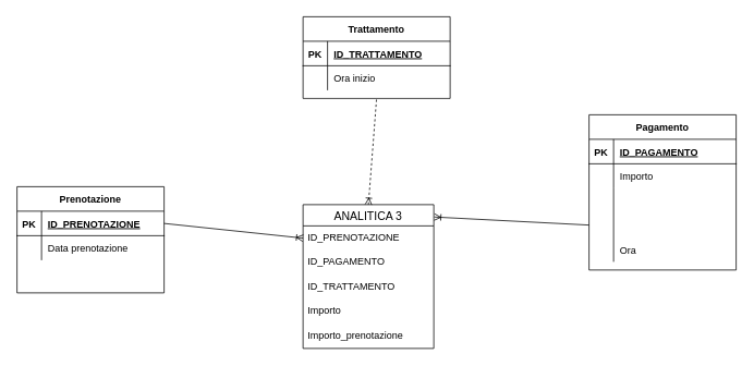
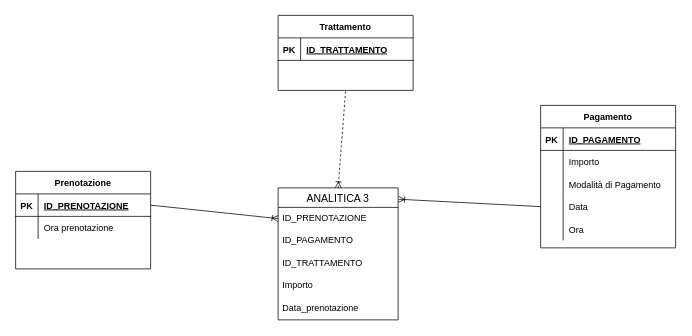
  <mxCell id="0" />
  <mxCell id="1" parent="0" />
  <mxCell id="2" value="ANALITICA 3" style="swimlane;fontStyle=0;childLayout=stackLayout;horizontal=1;startSize=26;horizontalStack=0;resizeParent=1;resizeParentMax=0;resizeLast=0;collapsible=1;marginBottom=0;align=center;fontSize=14;" parent="1" vertex="1"><mxGeometry x="370" y="250" width="160" height="176" as="geometry" /></mxCell>
  <mxCell id="3" value="ID_PRENOTAZIONE" style="text;strokeColor=none;fillColor=none;spacingLeft=4;spacingRight=4;overflow=hidden;rotatable=0;points=[[0,0.5],[1,0.5]];portConstraint=eastwest;fontSize=12;" parent="2" vertex="1"><mxGeometry y="26" width="160" height="30" as="geometry" /></mxCell>
  <mxCell id="4" value="ID_PAGAMENTO" style="text;strokeColor=none;fillColor=none;spacingLeft=4;spacingRight=4;overflow=hidden;rotatable=0;points=[[0,0.5],[1,0.5]];portConstraint=eastwest;fontSize=12;" parent="2" vertex="1"><mxGeometry y="56" width="160" height="30" as="geometry" /></mxCell>
  <mxCell id="5" value="ID_TRATTAMENTO" style="text;strokeColor=none;fillColor=none;spacingLeft=4;spacingRight=4;overflow=hidden;rotatable=0;points=[[0,0.5],[1,0.5]];portConstraint=eastwest;fontSize=12;" parent="2" vertex="1"><mxGeometry y="86" width="160" height="30" as="geometry" /></mxCell>
  <mxCell id="6" value="Importo" style="text;strokeColor=none;fillColor=none;spacingLeft=4;spacingRight=4;overflow=hidden;rotatable=0;points=[[0,0.5],[1,0.5]];portConstraint=eastwest;fontSize=12;" parent="2" vertex="1"><mxGeometry y="116" width="160" height="30" as="geometry" /></mxCell>
- <mxCell id="7" value="Importo_prenotazione" style="text;strokeColor=none;fillColor=none;spacingLeft=4;spacingRight=4;overflow=hidden;rotatable=0;points=[[0,0.5],[1,0.5]];portConstraint=eastwest;fontSize=12;" parent="2" vertex="1"><mxGeometry y="146" width="160" height="30" as="geometry" /></mxCell>
+ <mxCell id="7" value="Data_prenotazione" style="text;strokeColor=none;fillColor=none;spacingLeft=4;spacingRight=4;overflow=hidden;rotatable=0;points=[[0,0.5],[1,0.5]];portConstraint=eastwest;fontSize=12;" parent="2" vertex="1"><mxGeometry y="146" width="160" height="30" as="geometry" /></mxCell>
  <mxCell id="8" value="Trattamento" style="shape=table;startSize=30;container=1;collapsible=1;childLayout=tableLayout;fixedRows=1;rowLines=0;fontStyle=1;align=center;resizeLast=1;" parent="1" vertex="1"><mxGeometry x="370" y="20" width="180" height="100" as="geometry" /></mxCell>
  <mxCell id="9" value="" style="shape=partialRectangle;collapsible=0;dropTarget=0;pointerEvents=0;fillColor=none;top=0;left=0;bottom=1;right=0;points=[[0,0.5],[1,0.5]];portConstraint=eastwest;" parent="8" vertex="1"><mxGeometry y="30" width="180" height="30" as="geometry" /></mxCell>
  <mxCell id="10" value="PK" style="shape=partialRectangle;connectable=0;fillColor=none;top=0;left=0;bottom=0;right=0;fontStyle=1;overflow=hidden;" parent="9" vertex="1"><mxGeometry width="30" height="30" as="geometry" /></mxCell>
  <mxCell id="11" value="ID_TRATTAMENTO" style="shape=partialRectangle;connectable=0;fillColor=none;top=0;left=0;bottom=0;right=0;align=left;spacingLeft=6;fontStyle=5;overflow=hidden;" parent="9" vertex="1"><mxGeometry x="30" width="150" height="30" as="geometry" /></mxCell>
  <mxCell id="12" value="" style="shape=partialRectangle;collapsible=0;dropTarget=0;pointerEvents=0;fillColor=none;top=0;left=0;bottom=0;right=0;points=[[0,0.5],[1,0.5]];portConstraint=eastwest;" parent="8" vertex="1"><mxGeometry y="60" width="180" height="30" as="geometry" /></mxCell>
  <mxCell id="13" value="" style="shape=partialRectangle;connectable=0;fillColor=none;top=0;left=0;bottom=0;right=0;editable=1;overflow=hidden;" parent="12" vertex="1"><mxGeometry width="30" height="30" as="geometry" /></mxCell>
- <mxCell id="14" value="Ora inizio " style="shape=partialRectangle;connectable=0;fillColor=none;top=0;left=0;bottom=0;right=0;align=left;spacingLeft=6;overflow=hidden;" parent="12" vertex="1"><mxGeometry x="30" width="150" height="30" as="geometry" /></mxCell>
  <mxCell id="15" value="Pagamento" style="shape=table;startSize=30;container=1;collapsible=1;childLayout=tableLayout;fixedRows=1;rowLines=0;fontStyle=1;align=center;resizeLast=1;" parent="1" vertex="1"><mxGeometry x="720" y="140" width="180" height="190" as="geometry" /></mxCell>
  <mxCell id="16" value="" style="shape=partialRectangle;collapsible=0;dropTarget=0;pointerEvents=0;fillColor=none;top=0;left=0;bottom=1;right=0;points=[[0,0.5],[1,0.5]];portConstraint=eastwest;" parent="15" vertex="1"><mxGeometry y="30" width="180" height="30" as="geometry" /></mxCell>
  <mxCell id="17" value="PK" style="shape=partialRectangle;connectable=0;fillColor=none;top=0;left=0;bottom=0;right=0;fontStyle=1;overflow=hidden;" parent="16" vertex="1"><mxGeometry width="30" height="30" as="geometry" /></mxCell>
  <mxCell id="18" value="ID_PAGAMENTO" style="shape=partialRectangle;connectable=0;fillColor=none;top=0;left=0;bottom=0;right=0;align=left;spacingLeft=6;fontStyle=5;overflow=hidden;" parent="16" vertex="1"><mxGeometry x="30" width="150" height="30" as="geometry" /></mxCell>
  <mxCell id="19" value="" style="shape=partialRectangle;collapsible=0;dropTarget=0;pointerEvents=0;fillColor=none;top=0;left=0;bottom=0;right=0;points=[[0,0.5],[1,0.5]];portConstraint=eastwest;" parent="15" vertex="1"><mxGeometry y="60" width="180" height="30" as="geometry" /></mxCell>
  <mxCell id="20" value="" style="shape=partialRectangle;connectable=0;fillColor=none;top=0;left=0;bottom=0;right=0;editable=1;overflow=hidden;" parent="19" vertex="1"><mxGeometry width="30" height="30" as="geometry" /></mxCell>
  <mxCell id="21" value="Importo" style="shape=partialRectangle;connectable=0;fillColor=none;top=0;left=0;bottom=0;right=0;align=left;spacingLeft=6;overflow=hidden;" parent="19" vertex="1"><mxGeometry x="30" width="150" height="30" as="geometry" /></mxCell>
  <mxCell id="22" value="" style="shape=partialRectangle;collapsible=0;dropTarget=0;pointerEvents=0;fillColor=none;top=0;left=0;bottom=0;right=0;points=[[0,0.5],[1,0.5]];portConstraint=eastwest;" parent="15" vertex="1"><mxGeometry y="90" width="180" height="30" as="geometry" /></mxCell>
  <mxCell id="23" value="" style="shape=partialRectangle;connectable=0;fillColor=none;top=0;left=0;bottom=0;right=0;editable=1;overflow=hidden;" parent="22" vertex="1"><mxGeometry width="30" height="30" as="geometry" /></mxCell>
+ <mxCell id="24" value="Modalità di Pagamento" style="shape=partialRectangle;connectable=0;fillColor=none;top=0;left=0;bottom=0;right=0;align=left;spacingLeft=6;overflow=hidden;" parent="22" vertex="1"><mxGeometry x="30" width="150" height="30" as="geometry" /></mxCell>
  <mxCell id="25" value="" style="shape=partialRectangle;collapsible=0;dropTarget=0;pointerEvents=0;fillColor=none;top=0;left=0;bottom=0;right=0;points=[[0,0.5],[1,0.5]];portConstraint=eastwest;" parent="15" vertex="1"><mxGeometry y="120" width="180" height="30" as="geometry" /></mxCell>
  <mxCell id="26" value="" style="shape=partialRectangle;connectable=0;fillColor=none;top=0;left=0;bottom=0;right=0;editable=1;overflow=hidden;" parent="25" vertex="1"><mxGeometry width="30" height="30" as="geometry" /></mxCell>
+ <mxCell id="27" value="Data" style="shape=partialRectangle;connectable=0;fillColor=none;top=0;left=0;bottom=0;right=0;align=left;spacingLeft=6;overflow=hidden;" parent="25" vertex="1"><mxGeometry x="30" width="150" height="30" as="geometry" /></mxCell>
  <mxCell id="28" style="shape=partialRectangle;collapsible=0;dropTarget=0;pointerEvents=0;fillColor=none;top=0;left=0;bottom=0;right=0;points=[[0,0.5],[1,0.5]];portConstraint=eastwest;" parent="15" vertex="1"><mxGeometry y="150" width="180" height="30" as="geometry" /></mxCell>
  <mxCell id="29" style="shape=partialRectangle;connectable=0;fillColor=none;top=0;left=0;bottom=0;right=0;editable=1;overflow=hidden;" parent="28" vertex="1"><mxGeometry width="30" height="30" as="geometry" /></mxCell>
  <mxCell id="30" value="Ora" style="shape=partialRectangle;connectable=0;fillColor=none;top=0;left=0;bottom=0;right=0;align=left;spacingLeft=6;overflow=hidden;" parent="28" vertex="1"><mxGeometry x="30" width="150" height="30" as="geometry" /></mxCell>
  <mxCell id="31" value="Prenotazione" style="shape=table;startSize=30;container=1;collapsible=1;childLayout=tableLayout;fixedRows=1;rowLines=0;fontStyle=1;align=center;resizeLast=1;" parent="1" vertex="1"><mxGeometry x="20" y="228" width="180" height="130" as="geometry" /></mxCell>
  <mxCell id="32" value="" style="shape=partialRectangle;collapsible=0;dropTarget=0;pointerEvents=0;fillColor=none;top=0;left=0;bottom=1;right=0;points=[[0,0.5],[1,0.5]];portConstraint=eastwest;" parent="31" vertex="1"><mxGeometry y="30" width="180" height="30" as="geometry" /></mxCell>
  <mxCell id="33" value="PK" style="shape=partialRectangle;connectable=0;fillColor=none;top=0;left=0;bottom=0;right=0;fontStyle=1;overflow=hidden;" parent="32" vertex="1"><mxGeometry width="30" height="30" as="geometry" /></mxCell>
  <mxCell id="34" value="ID_PRENOTAZIONE" style="shape=partialRectangle;connectable=0;fillColor=none;top=0;left=0;bottom=0;right=0;align=left;spacingLeft=6;fontStyle=5;overflow=hidden;" parent="32" vertex="1"><mxGeometry x="30" width="150" height="30" as="geometry" /></mxCell>
  <mxCell id="35" value="" style="shape=partialRectangle;collapsible=0;dropTarget=0;pointerEvents=0;fillColor=none;top=0;left=0;bottom=0;right=0;points=[[0,0.5],[1,0.5]];portConstraint=eastwest;" parent="31" vertex="1"><mxGeometry y="60" width="180" height="30" as="geometry" /></mxCell>
  <mxCell id="36" value="" style="shape=partialRectangle;connectable=0;fillColor=none;top=0;left=0;bottom=0;right=0;editable=1;overflow=hidden;" parent="35" vertex="1"><mxGeometry width="30" height="30" as="geometry" /></mxCell>
- <mxCell id="37" value="Data prenotazione" style="shape=partialRectangle;connectable=0;fillColor=none;top=0;left=0;bottom=0;right=0;align=left;spacingLeft=6;overflow=hidden;" parent="35" vertex="1"><mxGeometry x="30" width="150" height="30" as="geometry" /></mxCell>
+ <mxCell id="37" value="Ora prenotazione" style="shape=partialRectangle;connectable=0;fillColor=none;top=0;left=0;bottom=0;right=0;align=left;spacingLeft=6;overflow=hidden;" parent="35" vertex="1"><mxGeometry x="30" width="150" height="30" as="geometry" /></mxCell>
  <mxCell id="38" value="" style="shape=partialRectangle;collapsible=0;dropTarget=0;pointerEvents=0;fillColor=none;top=0;left=0;bottom=0;right=0;points=[[0,0.5],[1,0.5]];portConstraint=eastwest;" parent="31" vertex="1"><mxGeometry y="90" width="180" height="30" as="geometry" /></mxCell>
  <mxCell id="39" value="" style="shape=partialRectangle;connectable=0;fillColor=none;top=0;left=0;bottom=0;right=0;editable=1;overflow=hidden;" parent="38" vertex="1"><mxGeometry width="30" height="30" as="geometry" /></mxCell>
  <mxCell id="40" value="" style="endArrow=none;html=1;rounded=0;entryX=0.5;entryY=1;entryDx=0;entryDy=0;exitX=0.5;exitY=0;exitDx=0;exitDy=0;startArrow=ERoneToMany;startFill=0;dashed=1;" parent="1" source="2" target="8" edge="1"><mxGeometry relative="1" as="geometry"><mxPoint x="400" y="300" as="sourcePoint" /><mxPoint x="560" y="300" as="targetPoint" /></mxGeometry></mxCell>
  <mxCell id="41" value="" style="endArrow=none;html=1;rounded=0;entryX=0;entryY=0.5;entryDx=0;entryDy=0;exitX=1.004;exitY=0.086;exitDx=0;exitDy=0;startArrow=ERoneToMany;startFill=0;exitPerimeter=0;" parent="1" source="2" target="25" edge="1"><mxGeometry relative="1" as="geometry"><mxPoint x="620" y="240" as="sourcePoint" /><mxPoint x="630" y="110" as="targetPoint" /></mxGeometry></mxCell>
  <mxCell id="42" value="" style="endArrow=none;html=1;rounded=0;entryX=1;entryY=0.5;entryDx=0;entryDy=0;exitX=0;exitY=0.5;exitDx=0;exitDy=0;startArrow=ERoneToMany;startFill=0;" parent="1" source="3" target="32" edge="1"><mxGeometry relative="1" as="geometry"><mxPoint x="280" y="310" as="sourcePoint" /><mxPoint x="290" y="180" as="targetPoint" /></mxGeometry></mxCell>
